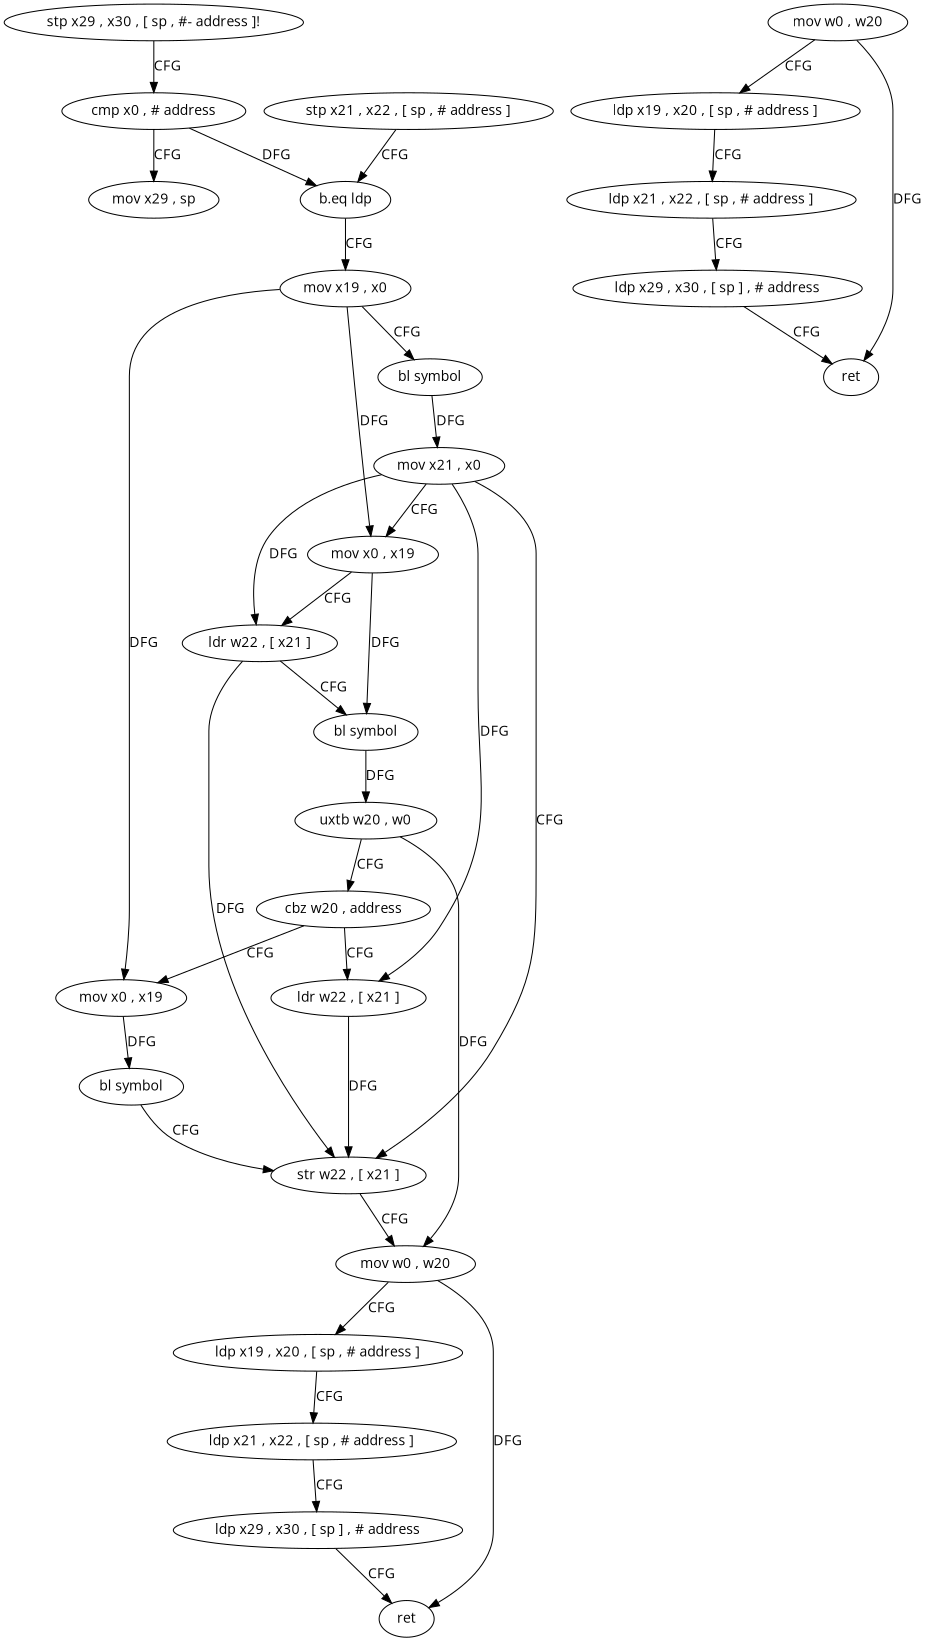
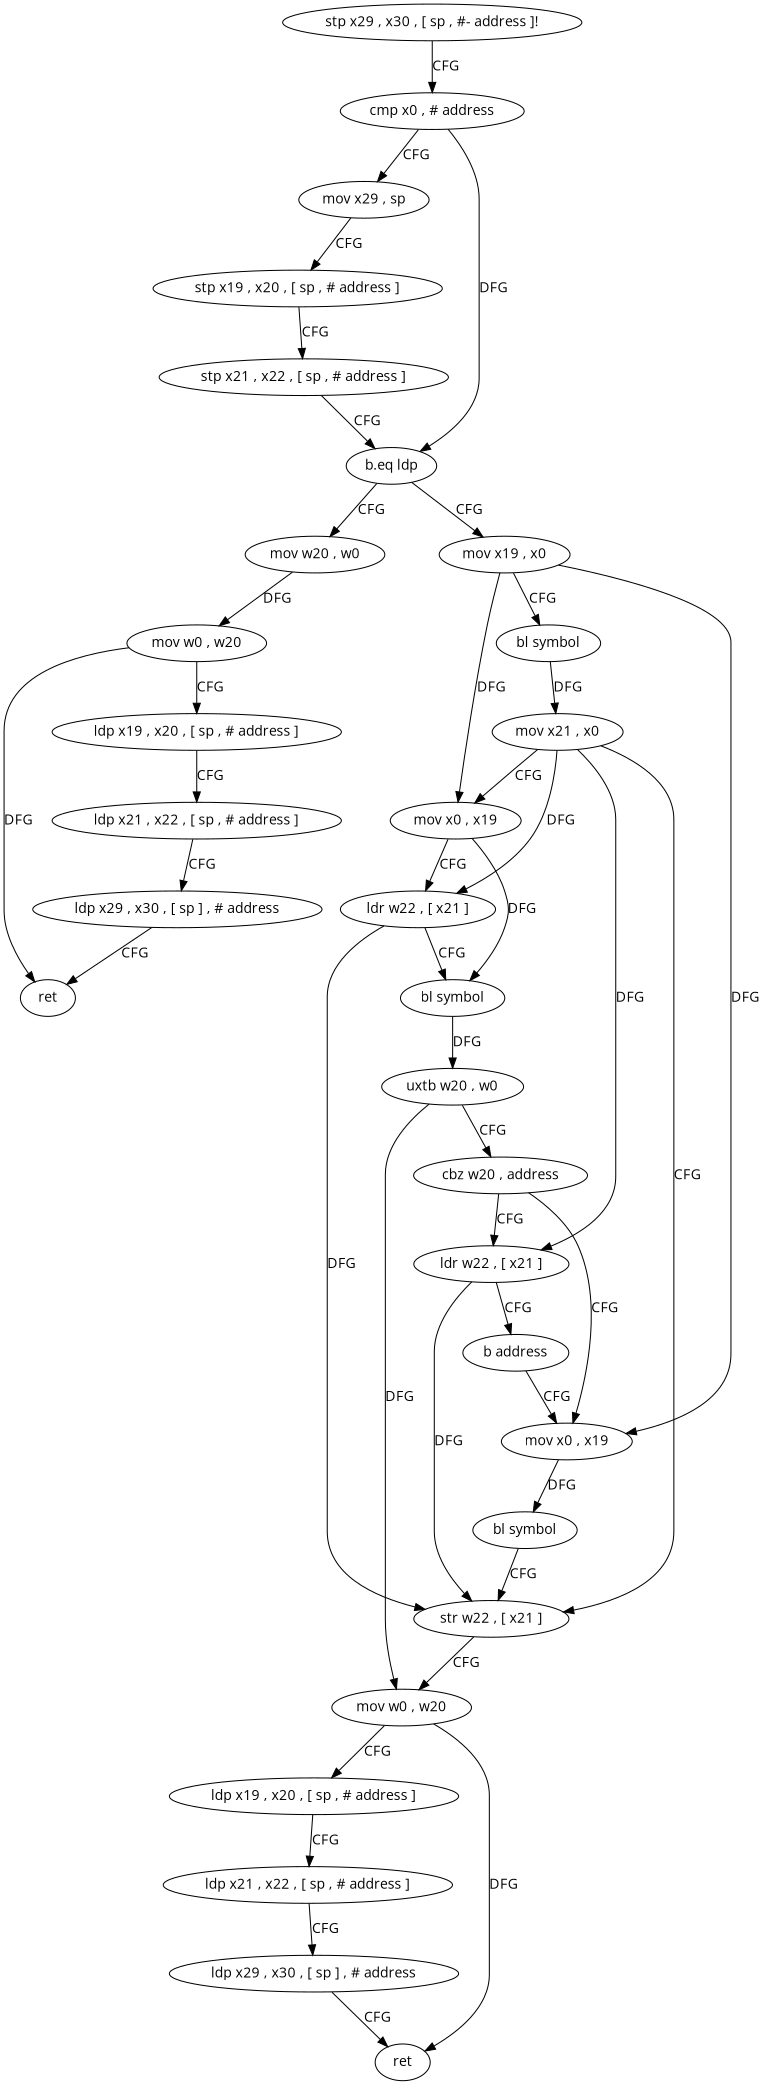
  digraph {
    fontname="Open Sans"
    node [fontname="Open Sans"]
    edge [fontname="Open Sans"]
    n1 [label="stp x29 , x30 , [ sp , #- address ]!"]
    n2 [label="cmp x0 , # address"]
    n3 [label="mov x29 , sp"]
    n4 [label="b.eq ldp"]
+   n5 [label="stp x19 , x20 , [ sp , # address ]"]
+   n6 [label="mov w20 , w0"]
    n7 [label="mov x19 , x0"]
    n8 [label="stp x21 , x22 , [ sp , # address ]"]
    n9 [label="mov w0 , w20"]
    n10 [label="bl symbol"]
    n11 [label="mov x0 , x19"]
    n12 [label="mov x0 , x19"]
    n13 [label="ldp x19 , x20 , [ sp , # address ]"]
    n14 [label=ret]
    n15 [label="mov x21 , x0"]
    n16 [label="ldr w22 , [ x21 ]"]
    n17 [label="bl symbol"]
    n18 [label="bl symbol"]
    n19 [label="ldp x21 , x22 , [ sp , # address ]"]
    n20 [label="ldp x29 , x30 , [ sp ] , # address"]
    n21 [label="ldr w22 , [ x21 ]"]
    n22 [label="str w22 , [ x21 ]"]
+   n23 [label="b address"]
    n24 [label="mov w0 , w20"]
    n25 [label="uxtb w20 , w0"]
    n26 [label="cbz w20 , address"]
    n27 [label="ldp x19 , x20 , [ sp , # address ]"]
    n28 [label=ret]
    n29 [label="ldp x21 , x22 , [ sp , # address ]"]
    n30 [label="ldp x29 , x30 , [ sp ] , # address"]
    n1 -> n2 [label=CFG]
    n2 -> n3 [label=CFG]
    n2 -> n4 [label=DFG]
+   n3 -> n5 [label=CFG]
+   n4 -> n6 [label=CFG]
    n4 -> n7 [label=CFG]
+   n5 -> n8 [label=CFG]
+   n6 -> n9 [label=DFG]
    n7 -> n10 [label=CFG]
    n7 -> n11 [label=DFG]
    n7 -> n12 [label=DFG]
    n8 -> n4 [label=CFG]
    n9 -> n13 [label=CFG]
    n9 -> n14 [label=DFG]
    n10 -> n15 [label=DFG]
    n11 -> n16 [label=CFG]
    n11 -> n17 [label=DFG]
    n12 -> n18 [label=DFG]
    n13 -> n19 [label=CFG]
    n15 -> n11 [label=CFG]
    n15 -> n16 [label=DFG]
    n15 -> n21 [label=DFG]
    n15 -> n22 [label=CFG]
    n16 -> n17 [label=CFG]
    n16 -> n22 [label=DFG]
    n17 -> n25 [label=DFG]
    n18 -> n22 [label=CFG]
    n19 -> n20 [label=CFG]
    n20 -> n14 [label=CFG]
    n21 -> n22 [label=DFG]
+   n21 -> n23 [label=CFG]
    n22 -> n24 [label=CFG]
+   n23 -> n12 [label=CFG]
    n24 -> n27 [label=CFG]
    n24 -> n28 [label=DFG]
    n25 -> n24 [label=DFG]
    n25 -> n26 [label=CFG]
    n26 -> n12 [label=CFG]
    n26 -> n21 [label=CFG]
    n27 -> n29 [label=CFG]
    n29 -> n30 [label=CFG]
    n30 -> n28 [label=CFG]
  }
